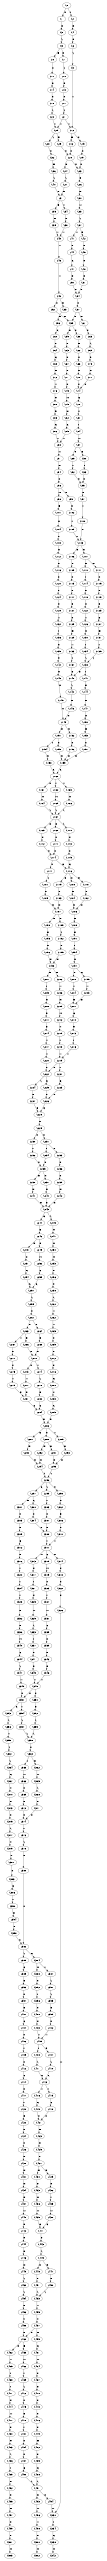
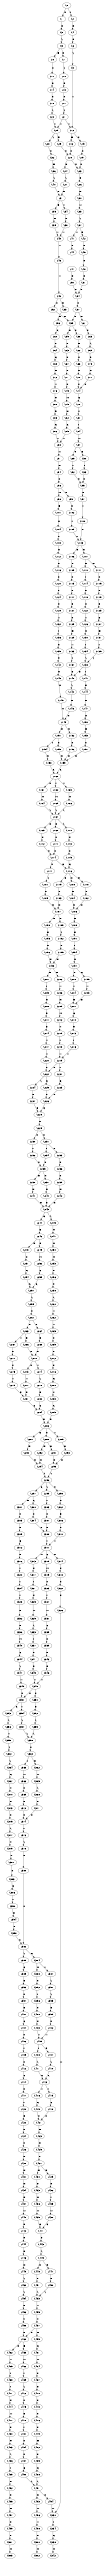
  strict digraph {
    S0
    S1
    S2
    S3
    S4
    S5
    S6
    S7
    S8
    S9
    S10
    S11
    S12
    S13
    S14
    S15
    S16
    S17
    S18
    S19
    S20
    S21
    S22
    S23
    S24
    S25
    S26
    S27
    S28
    S29
    S30
    S31
    S32
    S33
    S34
    S35
    S36
    S37
    S38
    S39
    S40
    S41
    S42
    S43
    S44
    S45
    S46
    S47
    S48
    S49
    S50
    S51
    S52
    S53
    S54
    S55
    S56
    S57
    S58
    S59
    S60
    S61
    S62
    S63
    S64
    S65
    S66
    S67
    S68
    S69
    S70
    S71
    S72
    S73
    S74
    S75
    S76
    S77
    S78
    S79
    S80
    S81
    S82
    S83
    S84
    S85
    S86
    S87
    S88
    S89
    S90
    S91
    S92
    S93
    S94
    S95
    S96
    S97
    S98
    S99
    S100
    S101
    S102
    S103
    S104
    S105
    S106
    S107
    S108
    S109
    S110
    S111
    S112
    S113
    S114
    S115
    S116
    S117
    S118
    S119
    S120
    S121
    S122
    S123
    S124
    S125
    S126
    S127
    S128
    S129
    S130
    S131
    S132
    S133
    S134
    S135
    S136
    S137
    S138
    S139
    S140
    S141
    S142
    S143
    S144
    S145
    S146
    S147
    S148
    S149
    S150
    S151
    S152
    S153
    S154
    S155
    S156
    S157
    S158
    S159
    S160
    S161
    S162
    S163
    S164
    S165
    S166
    S167
    S168
    S169
    S170
    S171
    S172
    S173
    S174
    S175
    S176
    S177
    S178
    S179
    S180
    S181
    S182
    S183
    S184
    S185
    S186
    S187
    S188
    S189
    S190
    S191
    S192
    S193
    n195 [label=S994]
    S195
    S196
    S197
    S198
    S199
    S200
    S201
    S202
    S203
    S204
    S205
    S206
    S207
    S208
    S209
    S210
    S211
    S212
    S213
    S214
    S215
    S216
    S217
    S218
    S219
    S220
    S221
    S222
    S223
    S224
    S225
    S226
    S227
    S228
    S229
    S230
    S231
    S232
    S233
    S234
    S235
    S236
    S237
    S238
    S239
    S240
    S241
    S242
    S243
    S244
    S245
    S246
    S247
    S248
    S249
    S250
    S251
    S252
    S253
    S254
    S255
    S256
    S257
    S258
    S259
    S260
    S261
    S262
    S263
    S264
    S265
    S266
    S267
    S268
    S269
    S270
    S271
    S272
    S273
    S274
    S275
    S276
    S277
    S278
    S279
    S280
    S281
    S282
    S283
    S284
    S285
    S286
    S287
    S288
    S289
    S290
    S291
    S292
    S293
    S294
    S295
    S296
    S297
    S298
    S299
    S300
    S301
    S302
    S303
    S304
    S305
    S306
    S307
    S308
    S309
    S310
    S311
    S312
    S313
    S314
    S315
    S316
    S317
    S318
    S319
    S320
    S321
    S322
    S323
    S324
    S325
    S326
    S327
    S328
    S329
    S330
    S331
    S332
    S333
    S334
    S335
    S336
    S337
    S338
    S339
    S340
    S341
    S342
    S343
    S344
    S345
    S346
    S347
    S348
    S349
    S350
    S351
    S352
    S353
    S354
    S355
    S356
    S357
    S358
    S359
    S360
    S361
    S362
    S363
    S364
    S365
    S366
    S367
    S368
    S369
    S370
    S371
    S372
    S373
    S374
    S375
    S376
    S377
    S378
    S379
    S380
    S381
    S382
    S383
    S384
    S385
    S386
    S387
    S388
    S389
    S390
    S391
    S392
    S393
    S394
    S395
    S396
    S397
    S398
    S399
    S400
    S401
    S402
    S403
    S404
    S405
    S406
    S407
    S408
    S409
    S410
    S411
    S412
    S413
    S414
    S415
    S416
    S417
    S418
    S419
    S420
    S421
    S422
    S423
    S424
    S425
    S426
    S427
    S428
    S429
    S430
    S431
    S432
    S433
    S434
    S435
    S436
    S437
    S438
    S439
    S440
    S441
    S442
    S443
    S444
    S445
    S446
    S447
    S448
    S449
    S450
    S451
    S452
    S453
    S454
    S455
    S456
    S457
    S458
    S459
    S460
    S461
    S462
    S463
    S464
    S465
    S466
    S467
    S468
    S469
    S470
    S471
    S472
    S473
    S474
    S475
    S476
    S477
    S478
    S479
    S480
    S481
    S482
    S483
    S484
    S485
    S486
    S487
    S488
    S489
    S490
    S491
    S492
    S493
    S494
    S495
    S496
    S497
    S498
    S499
    S500
    S501
    S502
    S503
    S0 -> S1 [label=A]
    S0 -> S2 [label=I]
    S1 -> S3 [label=Q]
    S2 -> S4 [label=R]
    S3 -> S5 [label=S]
    S4 -> S6 [label=Q]
    S5 -> S7 [label=P]
    S5 -> S8 [label=E]
    S6 -> S9 [label=S]
    S7 -> S10 [label=S]
    S8 -> S11 [label=L]
    S9 -> S12 [label=V]
    S10 -> S13 [label=F]
    S11 -> S14 [label=R]
    S12 -> S15 [label=A]
    S12 -> S16 [label=E]
    S13 -> S17 [label=L]
    S14 -> S18 [label=T]
    S15 -> S19 [label=L]
    S16 -> S20 [label=L]
    S17 -> S21 [label=S]
    S18 -> S22 [label=S]
    S19 -> S23 [label=T]
    S20 -> S23 [label=T]
    S20 -> S24 [label=K]
    S21 -> S12 [label=V]
    S21 -> S25 [label=I]
    S22 -> S25 [label=I]
    S23 -> S26 [label=Q]
    S24 -> S27 [label=S]
    S25 -> S28 [label=S]
    S25 -> S29 [label=E]
    S26 -> S30 [label=N]
    S27 -> S31 [label=D]
    S28 -> S32 [label=L]
    S29 -> S20 [label=L]
    S30 -> S33 [label=W]
    S31 -> S34 [label=V]
    S31 -> S35 [label=F]
    S32 -> S36 [label=H]
    S33 -> S37 [label=S]
    S34 -> S38 [label=K]
    S35 -> S39 [label=K]
    S36 -> S40 [label=S]
    S37 -> S41 [label=V]
    S37 -> S42 [label=F]
    S38 -> S43 [label=V]
    S39 -> S43 [label=V]
    S40 -> S31 [label=D]
    S41 -> S44 [label=L]
    S42 -> S45 [label=L]
    S43 -> S46 [label=V]
-   S44 -> S47 [label=G]
    S45 -> S48 [label=D]
    S46 -> S49 [label=V]
    S47 -> S50 [label=D]
    S48 -> S51 [label=D]
    S49 -> S52 [label=L]
    S49 -> S53 [label=F]
    S50 -> S54 [label=F]
    S51 -> S54 [label=F]
    S52 -> S55 [label=D]
    S53 -> S56 [label=D]
    S54 -> S57 [label=L]
    S55 -> S58 [label=L]
    S55 -> S59 [label=P]
    S56 -> S60 [label=G]
    S57 -> S55 [label=D]
    S57 -> S61 [label=N]
    S58 -> S62 [label=H]
    S59 -> S63 [label=L]
    S60 -> S64 [label=L]
    S61 -> S65 [label=L]
    S62 -> S66 [label=T]
    S63 -> S67 [label=L]
    S64 -> S68 [label=G]
    S65 -> S69 [label=S]
    S66 -> S70 [label=A]
    S67 -> S71 [label=T]
    S68 -> S72 [label=K]
    S69 -> S73 [label=P]
    S70 -> S74 [label=L]
    S71 -> S75 [label=L]
    S72 -> S76 [label=V]
    S73 -> S77 [label=A]
    S74 -> S78 [label=G]
    S75 -> S79 [label=M]
    S76 -> S80 [label=Q]
    S77 -> S74 [label=L]
    S78 -> S81 [label=Y]
    S79 -> S82 [label=N]
    S80 -> S83 [label=E]
    S81 -> S84 [label=I]
    S82 -> S85 [label=G]
    S83 -> S86 [label=G]
    S84 -> S87 [label=W]
    S85 -> S88 [label=V]
    S86 -> S88 [label=V]
    S87 -> S89 [label=Q]
    S87 -> S90 [label=E]
    S88 -> S91 [label=W]
    S89 -> S92 [label=I]
    S90 -> S93 [label=I]
    S91 -> S94 [label=K]
    S92 -> S95 [label=A]
    S93 -> S95 [label=A]
    S94 -> S96 [label=L]
    S95 -> S97 [label=E]
    S96 -> S98 [label=M]
    S96 -> S99 [label=L]
    S97 -> S100 [label=I]
    S98 -> S101 [label=E]
    S99 -> S102 [label=K]
    S100 -> S103 [label=Y]
    S101 -> S104 [label=K]
    S102 -> S105 [label=I]
    S103 -> S106 [label=R]
    S103 -> S107 [label=N]
    S104 -> S108 [label=Y]
    S105 -> S103 [label=Y]
    S106 -> S109 [label=Q]
    S107 -> S110 [label=D]
    S107 -> S111 [label=K]
    S108 -> S112 [label=K]
    S109 -> S113 [label=L]
    S110 -> S114 [label=I]
    S111 -> S115 [label=L]
    S112 -> S116 [label=A]
    S113 -> S117 [label=L]
    S114 -> S118 [label=P]
    S115 -> S119 [label=F]
    S116 -> S120 [label=L]
    S117 -> S121 [label=P]
    S118 -> S122 [label=T]
    S119 -> S123 [label=P]
    S120 -> S124 [label=P]
    S121 -> S125 [label=L]
    S122 -> S126 [label=V]
    S123 -> S127 [label=F]
    S124 -> S128 [label=A]
    S125 -> S129 [label=H]
    S126 -> S130 [label=K]
    S127 -> S131 [label=H]
    S128 -> S132 [label=V]
    S129 -> S133 [label=V]
    S130 -> S134 [label=I]
    S131 -> S135 [label=I]
    S132 -> S136 [label=I]
    S133 -> S137 [label=S]
    S134 -> S138 [label=S]
    S135 -> S138 [label=S]
    S136 -> S139 [label=A]
    S137 -> S140 [label=F]
    S138 -> S140 [label=F]
    S138 -> S141 [label=I]
    S139 -> S142 [label=A]
    S140 -> S143 [label=S]
    S141 -> S144 [label=R]
    S142 -> S145 [label=K]
    S143 -> S146 [label=K]
    S144 -> S147 [label=R]
    S145 -> S148 [label=K]
    S146 -> S149 [label=A]
    S147 -> S150 [label=K]
    S148 -> S149 [label=A]
    S149 -> S151 [label=R]
    S149 -> S152 [label=K]
    S150 -> S153 [label=E]
    S151 -> S154 [label=I]
    S151 -> S155 [label=L]
    S152 -> S156 [label=L]
    S153 -> S157 [label=L]
    S154 -> S158 [label=N]
    S155 -> S159 [label=N]
    S156 -> S159 [label=N]
    S157 -> S159 [label=N]
    S158 -> S160 [label=C]
    S159 -> S160 [label=C]
    S160 -> S161 [label=T]
    S160 -> S162 [label=I]
    S160 -> S163 [label=V]
    S161 -> S164 [label=M]
    S162 -> S165 [label=M]
    S163 -> S166 [label=M]
    S164 -> S167 [label=S]
    S165 -> S167 [label=S]
    S166 -> S167 [label=S]
    S167 -> S168 [label=D]
    S167 -> S169 [label=K]
    S167 -> S170 [label=S]
    S168 -> S171 [label=L]
    S169 -> S172 [label=L]
    S170 -> S173 [label=A]
    S171 -> S174 [label=L]
    S172 -> S174 [label=L]
    S173 -> S175 [label=L]
    S174 -> S176 [label=G]
    S174 -> S177 [label=L]
    S175 -> S176 [label=G]
    S176 -> S178 [label=R]
    S176 -> S179 [label=Q]
    S176 -> S180 [label=K]
    S177 -> S181 [label=S]
    S178 -> S182 [label=F]
    S179 -> S183 [label=L]
    S180 -> S184 [label=F]
    S181 -> S185 [label=L]
    S182 -> S186 [label=N]
    S183 -> S187 [label=N]
    S184 -> S186 [label=N]
    S185 -> S187 [label=N]
    S186 -> S188 [label=H]
    S187 -> S189 [label=A]
    S187 -> S190 [label=Q]
    S188 -> S191 [label=F]
    S189 -> S192 [label=S]
    S190 -> S193 [label=F]
    S191 -> n195 [label=I]
    S192 -> S195 [label=T]
    S193 -> S196 [label=T]
    n195 -> S197 [label=N]
    S195 -> S198 [label=N]
    S196 -> S198 [label=N]
    S197 -> S199 [label=G]
    S197 -> S200 [label=Q]
    S198 -> S201 [label=H]
    S198 -> S202 [label=K]
    S199 -> S203 [label=V]
    S200 -> S204 [label=V]
    S201 -> S205 [label=I]
    S202 -> S206 [label=V]
    S203 -> S207 [label=H]
    S204 -> S207 [label=H]
    S205 -> S208 [label=N]
    S206 -> S209 [label=N]
    S207 -> S210 [label=G]
    S208 -> S211 [label=R]
    S209 -> S212 [label=M]
    S210 -> S213 [label=F]
    S211 -> S214 [label=F]
    S212 -> S215 [label=Y]
    S213 -> S216 [label=I]
    S214 -> S217 [label=V]
    S215 -> S218 [label=I]
    S216 -> S219 [label=V]
    S217 -> S220 [label=V]
    S218 -> S219 [label=V]
    S219 -> S221 [label=I]
    S219 -> S222 [label=L]
    S220 -> S222 [label=L]
    S221 -> S223 [label=G]
    S222 -> S224 [label=S]
    S222 -> S225 [label=G]
    S223 -> S226 [label=T]
    S224 -> S227 [label=T]
    S225 -> S226 [label=T]
    S226 -> S228 [label=G]
    S227 -> S228 [label=G]
    S228 -> S229 [label=A]
    S229 -> S230 [label=A]
    S229 -> S231 [label=T]
    S230 -> S232 [label=I]
    S231 -> S233 [label=L]
    S231 -> S234 [label=I]
    S232 -> S235 [label=L]
    S233 -> S236 [label=L]
    S234 -> S235 [label=L]
    S235 -> S237 [label=A]
    S235 -> S238 [label=F]
    S236 -> S239 [label=L]
    S237 -> S240 [label=N]
    S238 -> S241 [label=N]
    S239 -> S242 [label=N]
    S240 -> S243 [label=R]
    S241 -> S243 [label=R]
    S242 -> S243 [label=R]
    S243 -> S244 [label=G]
    S243 -> S245 [label=S]
    S244 -> S246 [label=E]
    S245 -> S247 [label=K]
    S246 -> S248 [label=R]
    S246 -> S249 [label=Q]
    S247 -> S250 [label=K]
    S248 -> S251 [label=L]
    S249 -> S252 [label=M]
    S250 -> S253 [label=M]
    S251 -> S254 [label=G]
    S252 -> S255 [label=G]
    S253 -> S256 [label=F]
    S254 -> S257 [label=C]
    S255 -> S257 [label=C]
    S256 -> S258 [label=L]
    S257 -> S259 [label=S]
    S258 -> S260 [label=S]
    S259 -> S261 [label=L]
    S260 -> S262 [label=V]
    S261 -> S263 [label=F]
    S261 -> S264 [label=L]
    S262 -> S265 [label=V]
    S263 -> S266 [label=F]
    S263 -> S267 [label=V]
    S264 -> S268 [label=F]
    S265 -> S269 [label=L]
    S266 -> S270 [label=L]
    S267 -> S271 [label=L]
    S268 -> S270 [label=L]
    S269 -> S272 [label=L]
    S270 -> S273 [label=A]
    S270 -> S274 [label=V]
    S271 -> S275 [label=L]
    S272 -> S276 [label=T]
    S273 -> S277 [label=V]
    S274 -> S278 [label=S]
    S275 -> S279 [label=V]
    S276 -> S280 [label=G]
    S277 -> S281 [label=F]
    S278 -> S282 [label=F]
    S279 -> S281 [label=F]
    S280 -> S283 [label=Y]
    S281 -> S284 [label=C]
    S282 -> S284 [label=C]
    S283 -> S285 [label=C]
    S284 -> S286 [label=R]
    S285 -> S286 [label=R]
    S286 -> S287 [label=G]
    S286 -> S288 [label=A]
    S286 -> S289 [label=V]
    S287 -> S290 [label=H]
    S288 -> S291 [label=R]
    S288 -> S292 [label=H]
    S289 -> S293 [label=R]
    S290 -> S294 [label=K]
    S291 -> S295 [label=K]
    S292 -> S294 [label=K]
    S293 -> S295 [label=K]
    S294 -> S296 [label=S]
    S295 -> S296 [label=S]
    S296 -> S297 [label=C]
    S296 -> S298 [label=L]
    S296 -> S299 [label=S]
    S297 -> S300 [label=C]
    S297 -> S301 [label=F]
    S298 -> S302 [label=F]
    S299 -> S303 [label=V]
    S300 -> S304 [label=L]
    S301 -> S305 [label=L]
    S302 -> S306 [label=F]
    S303 -> S307 [label=L]
    S304 -> S308 [label=L]
    S305 -> S309 [label=A]
    S306 -> S310 [label=L]
    S307 -> S308 [label=L]
    S308 -> S311 [label=V]
    S309 -> S312 [label=G]
    S310 -> S311 [label=V]
    S311 -> S313 [label=W]
    S311 -> S314 [label=T]
    S311 -> S315 [label=C]
    S312 -> S316 [label=T]
    S313 -> S317 [label=A]
    S314 -> S318 [label=L]
    S315 -> S319 [label=M]
    S316 -> S320 [label=V]
    S317 -> S321 [label=I]
    S318 -> S322 [label=L]
    S319 -> S323 [label=L]
    S320 -> S324 [label=I]
    S321 -> S325 [label=A]
    S322 -> S326 [label=T]
    S323 -> S327 [label=I]
    S324 -> S328 [label=V]
    S325 -> S329 [label=W]
    S326 -> S330 [label=W]
    S327 -> S331 [label=W]
    S328 -> S332 [label=A]
    S329 -> S333 [label=S]
    S330 -> S334 [label=I]
    S331 -> S335 [label=C]
    S332 -> S336 [label=A]
    S333 -> S337 [label=I]
    S334 -> S338 [label=G]
    S335 -> S339 [label=T]
    S336 -> S340 [label=M]
    S337 -> S341 [label=T]
    S338 -> S342 [label=M]
    S339 -> S343 [label=A]
    S340 -> S344 [label=G]
    S341 -> S345 [label=F]
    S343 -> S346 [label=F]
    S344 -> S347 [label=S]
    S345 -> S348 [label=V]
    S346 -> S348 [label=V]
    S347 -> S349 [label=V]
    S348 -> S350 [label=L]
    S348 -> S351 [label=T]
    S349 -> S351 [label=T]
    S350 -> S352 [label=F]
    S351 -> S353 [label=G]
    S351 -> S354 [label=I]
    S352 -> S355 [label=S]
    S353 -> S356 [label=S]
    S354 -> S357 [label=S]
    S355 -> S358 [label=S]
    S356 -> S359 [label=V]
    S357 -> S358 [label=S]
    S358 -> S360 [label=L]
    S359 -> S361 [label=S]
    S360 -> S362 [label=F]
    S360 -> S363 [label=I]
    S361 -> S364 [label=S]
    S362 -> S365 [label=W]
    S363 -> S366 [label=W]
    S364 -> S367 [label=G]
    S365 -> S368 [label=S]
    S366 -> S369 [label=L]
    S367 -> S370 [label=Y]
    S368 -> S371 [label=F]
    S369 -> S372 [label=F]
    S370 -> S373 [label=A]
    S371 -> S374 [label=A]
    S372 -> S374 [label=A]
    S373 -> S375 [label=L]
    S374 -> S376 [label=V]
    S375 -> S377 [label=S]
    S376 -> S378 [label=S]
    S377 -> S379 [label=Y]
    S378 -> S380 [label=L]
    S379 -> S381 [label=Y]
    S380 -> S382 [label=L]
    S381 -> S383 [label=L]
    S382 -> S384 [label=G]
    S382 -> S385 [label=S]
    S383 -> S386 [label=G]
    S384 -> S387 [label=V]
    S384 -> S388 [label=M]
    S385 -> S389 [label=G]
    S386 -> S390 [label=V]
    S387 -> S391 [label=S]
    S388 -> S392 [label=L]
    S389 -> S393 [label=F]
    S390 -> S394 [label=F]
    S391 -> S395 [label=S]
    S392 -> S396 [label=I]
    S393 -> S397 [label=T]
    S394 -> S398 [label=L]
    S395 -> S399 [label=F]
    S396 -> S400 [label=L]
    S397 -> S401 [label=F]
    S398 -> S382 [label=L]
    S399 -> S402 [label=A]
    S400 -> S403 [label=A]
    S401 -> S404 [label=G]
    S402 -> S405 [label=V]
    S403 -> S405 [label=V]
    S404 -> S406 [label=L]
    S405 -> S407 [label=F]
    S405 -> S408 [label=I]
    S406 -> S409 [label=V]
    S407 -> S410 [label=S]
    S408 -> S411 [label=S]
    S409 -> S412 [label=L]
    S410 -> S413 [label=C]
    S411 -> S413 [label=C]
    S412 -> S414 [label=C]
    S413 -> S415 [label=I]
    S413 -> S416 [label=V]
    S414 -> S417 [label=T]
    S415 -> S418 [label=G]
    S416 -> S419 [label=G]
    S417 -> S420 [label=I]
    S418 -> S421 [label=L]
    S419 -> S421 [label=L]
    S420 -> S422 [label=F]
    S421 -> S423 [label=H]
    S422 -> S424 [label=L]
    S423 -> S425 [label=Q]
    S424 -> S426 [label=L]
    S425 -> S427 [label=L]
    S426 -> S428 [label=R]
    S427 -> S429 [label=R]
    S427 -> S430 [label=F]
    S428 -> S431 [label=N]
    S429 -> S432 [label=D]
    S430 -> S433 [label=D]
    S431 -> S434 [label=N]
    S432 -> S435 [label=V]
    S433 -> S436 [label=K]
    S434 -> S437 [label=R]
    S435 -> S438 [label=W]
    S436 -> S439 [label=W]
    S437 -> S440 [label=W]
    S438 -> S441 [label=G]
    S439 -> S441 [label=G]
    S440 -> S442 [label=D]
    S441 -> S443 [label=P]
    S442 -> S444 [label=P]
    S443 -> S445 [label=S]
    S444 -> S446 [label=R]
    S445 -> S447 [label=R]
    S445 -> S448 [label=K]
    S446 -> S449 [label=N]
    S447 -> S450 [label=P]
    S448 -> S451 [label=P]
    S449 -> S452 [label=S]
    S450 -> S453 [label=S]
    S451 -> S453 [label=S]
    S452 -> S454 [label=S]
    S453 -> S455 [label=V]
    S454 -> S456 [label=T]
    S455 -> S457 [label=Y]
    S456 -> S458 [label=Y]
    S457 -> S459 [label=M]
    S457 -> S460 [label=L]
    S458 -> S460 [label=L]
    S459 -> S461 [label=G]
    S460 -> S462 [label=D]
    S460 -> S463 [label=E]
    S461 -> S464 [label=W]
    S462 -> S465 [label=V]
    S463 -> S466 [label=W]
    S464 -> S467 [label=L]
    S465 -> S468 [label=I]
    S466 -> S469 [label=V]
    S467 -> S470 [label=R]
    S468 -> S471 [label=I]
    S469 -> S472 [label=S]
    S470 -> S473 [label=L]
    S471 -> S474 [label=A]
    S472 -> S475 [label=L]
    S473 -> S476 [label=L]
    S474 -> S477 [label=W]
    S475 -> S478 [label=F]
    S476 -> S479 [label=L]
    S477 -> S480 [label=T]
    S478 -> S481 [label=I]
    S479 -> S482 [label=H]
    S480 -> S483 [label=Q]
    S481 -> S484 [label=T]
    S482 -> S485 [label=T]
    S483 -> S486 [label=S]
    S484 -> S487 [label=A]
    S485 -> S488 [label=G]
    S486 -> S489 [label=I]
    S487 -> S490 [label=G]
    S488 -> S491 [label=S]
    S489 -> S492 [label=A]
    S490 -> S491 [label=S]
    S491 -> S493 [label=N]
    S491 -> S494 [label=T]
    S492 -> S495 [label=T]
    S493 -> S496 [label=W]
    S494 -> S330 [label=W]
    S495 -> S497 [label=K]
    S496 -> S498 [label=V]
    S497 -> S499 [label=L]
    S498 -> S500 [label=A]
    S499 -> S501 [label=P]
    S500 -> S502 [label=M]
    S501 -> S503 [label=M]
  }
